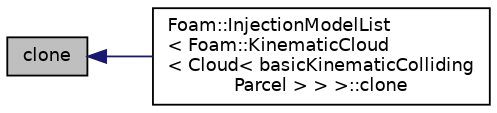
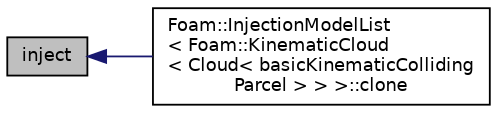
  digraph {
    rankdir=LR
    node [color=black fontname=Helvetica fontsize=10 shape=record]
-   n1 [fillcolor=grey75 fontcolor=black height=0.2 label=clone style=filled width=0.4]
+   n1 [fillcolor=grey75 fontcolor=black height=0.2 label=inject style=filled width=0.4]
    n2 [height=0.2 label="Foam::InjectionModelList\l\< Foam::KinematicCloud\l\< Cloud\< basicKinematicColliding\lParcel \> \> \>::clone" width=0.4]
    n1 -> n2 [color=midnightblue dir=back fontname=Helvetica fontsize=10 labelfontname=Helvetica labelfontsize=10 style=solid]
  }
